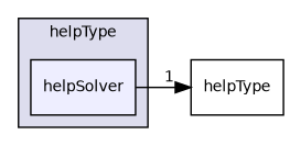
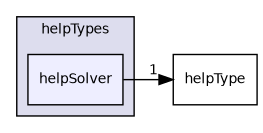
  digraph {
    compound=true
    rankdir=LR
    node [fontname=Helvetica fontsize=10 shape=box]
    n1 [fillcolor="#eeeeff" label=helpSolver pencolor=black style=filled]
    n2 [label=helpType]
    subgraph cluster_1 {
      bgcolor="#ddddee"
      fontname=Helvetica
      fontsize=10
-     label=helpType
+     label=helpTypes
      pencolor=black
      n1
    }
    n1 -> n2 [headlabel=1 labeldistance=1.5 labelfontname=Helvetica labelfontsize=10]
  }
